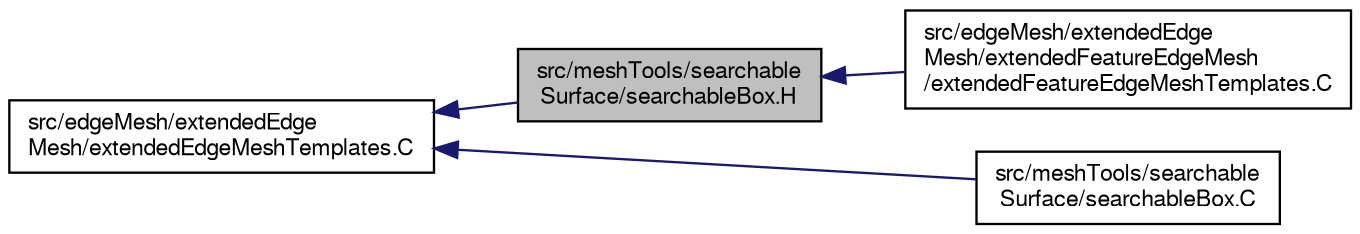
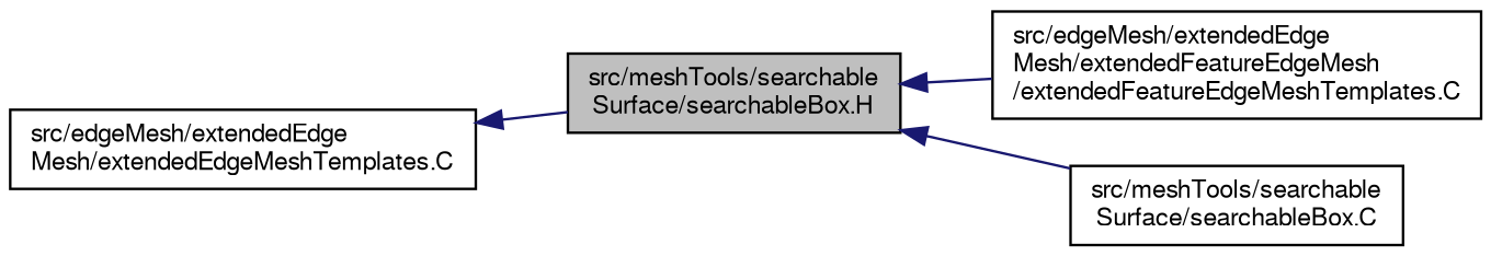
  digraph {
    rankdir=LR
    node [color=black fontname=FreeSans fontsize=10 shape=record]
    edge [color=midnightblue dir=back fontname=FreeSans fontsize=10 labelfontname=FreeSans labelfontsize=10 style=solid]
    n1 [fillcolor=grey75 fontcolor=black height=0.2 label="src/meshTools/searchable\lSurface/searchableBox.H" style=filled width=0.4]
    n2 [height=0.2 label="src/edgeMesh/extendedEdge\lMesh/extendedFeatureEdgeMesh\l/extendedFeatureEdgeMeshTemplates.C" width=0.4]
    n3 [height=0.2 label="src/meshTools/searchable\lSurface/searchableBox.C" width=0.4]
    n4 [height=0.2 label="src/edgeMesh/extendedEdge\lMesh/extendedEdgeMeshTemplates.C" width=0.4]
    n1 -> n2
-   n4 -> n3
+   n1 -> n3
    n4 -> n1
  }
